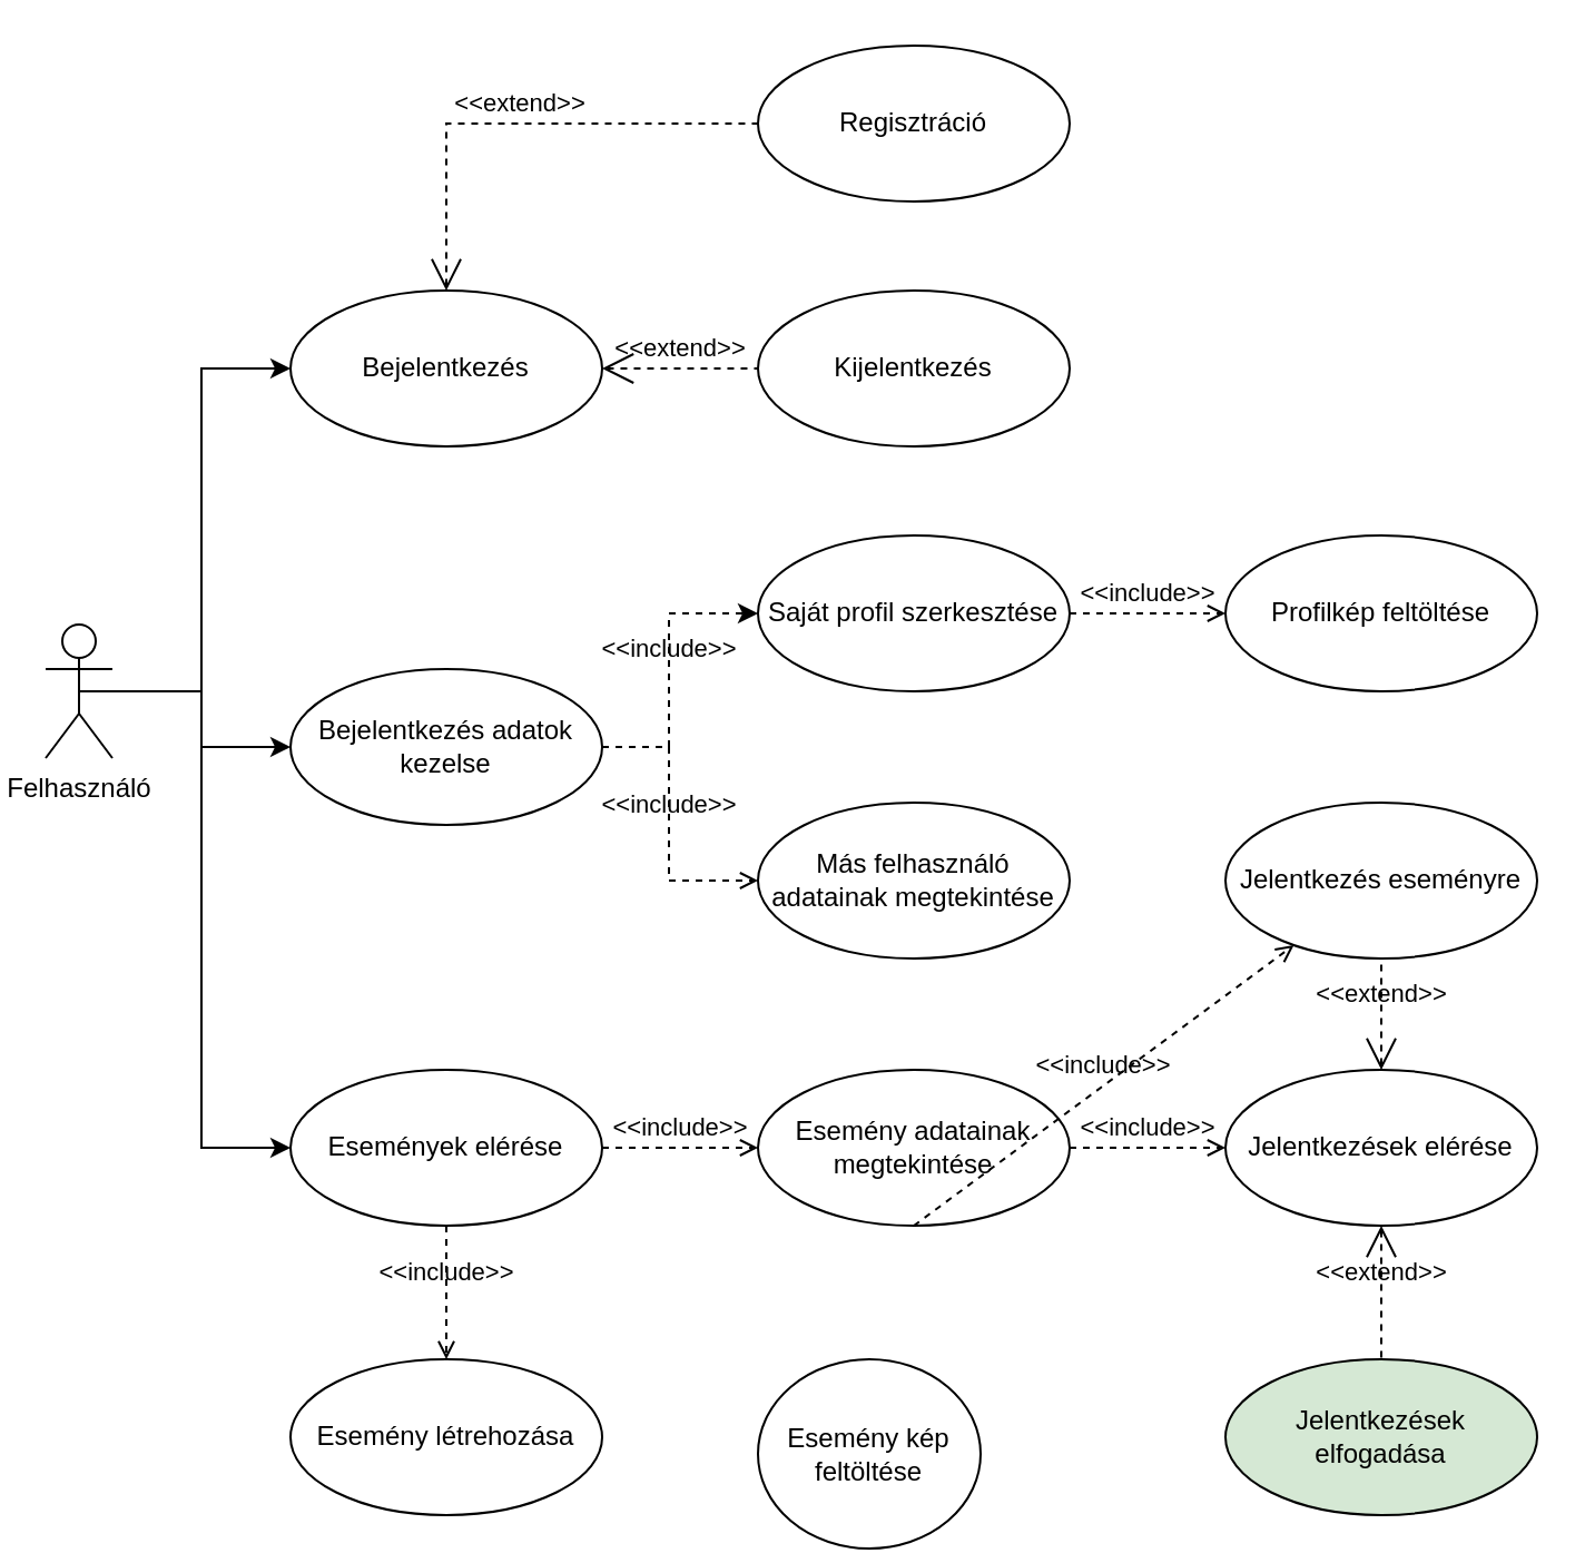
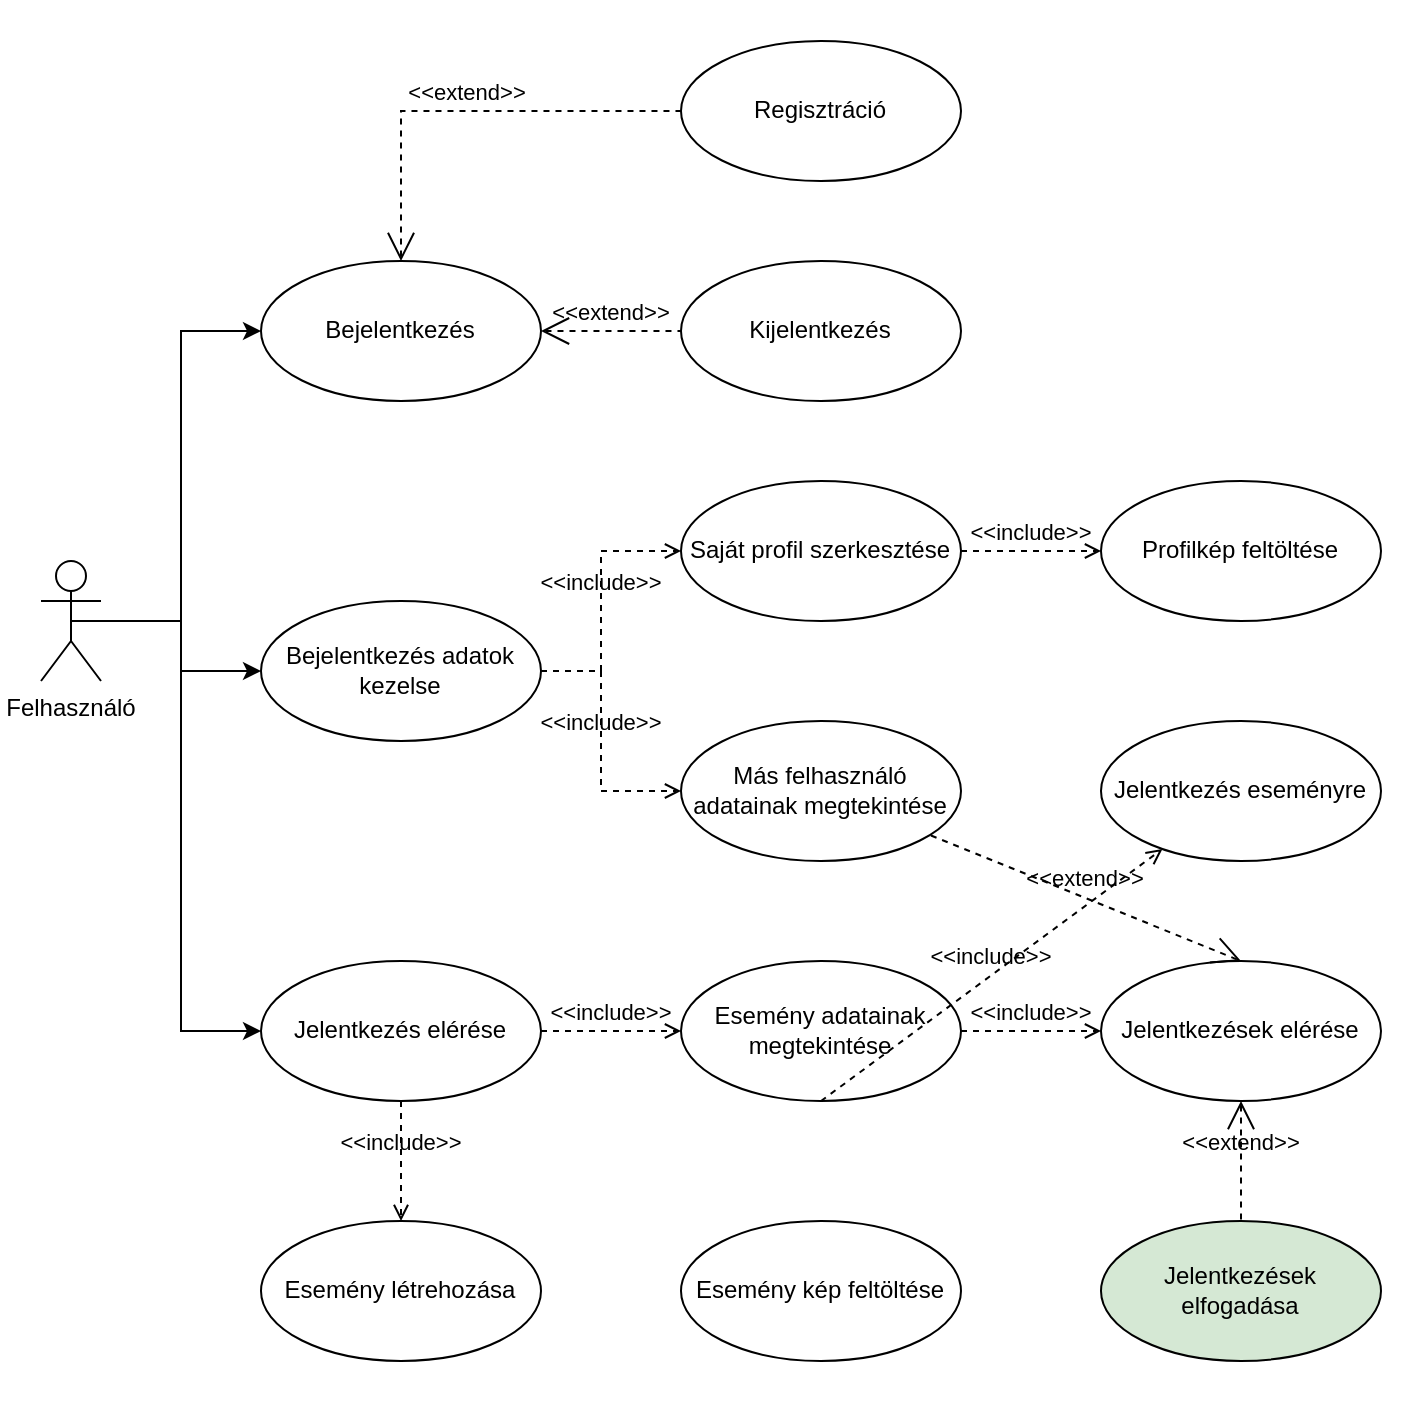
  <mxCell id="0" />
  <mxCell id="1" parent="0" />
  <mxCell id="2" style="edgeStyle=orthogonalEdgeStyle;rounded=0;orthogonalLoop=1;jettySize=auto;html=1;exitX=0.5;exitY=0.5;exitDx=0;exitDy=0;exitPerimeter=0;entryX=0;entryY=0.5;entryDx=0;entryDy=0;" edge="1" parent="1" source="5" target="7"><mxGeometry relative="1" as="geometry" /></mxCell>
  <mxCell id="3" style="edgeStyle=orthogonalEdgeStyle;rounded=0;orthogonalLoop=1;jettySize=auto;html=1;exitX=0.5;exitY=0.5;exitDx=0;exitDy=0;exitPerimeter=0;entryX=0;entryY=0.5;entryDx=0;entryDy=0;" edge="1" parent="1" source="5" target="9"><mxGeometry relative="1" as="geometry"><Array as="points"><mxPoint x="90" y="310" /><mxPoint x="90" y="335" /></Array></mxGeometry></mxCell>
  <mxCell id="4" style="edgeStyle=orthogonalEdgeStyle;rounded=0;orthogonalLoop=1;jettySize=auto;html=1;exitX=0.5;exitY=0.5;exitDx=0;exitDy=0;exitPerimeter=0;entryX=0;entryY=0.5;entryDx=0;entryDy=0;" edge="1" parent="1" source="5" target="18"><mxGeometry relative="1" as="geometry" /></mxCell>
  <mxCell id="5" value="Felhasználó" style="shape=umlActor;html=1;verticalLabelPosition=bottom;verticalAlign=top;align=center;" vertex="1" parent="1"><mxGeometry x="20" y="280" width="30" height="60" as="geometry" /></mxCell>
  <mxCell id="6" value="Regisztráció" style="ellipse;whiteSpace=wrap;html=1;" vertex="1" parent="1"><mxGeometry x="340" y="20" width="140" height="70" as="geometry" /></mxCell>
  <mxCell id="7" value="Bejelentkezés" style="ellipse;whiteSpace=wrap;html=1;" vertex="1" parent="1"><mxGeometry x="130" y="130" width="140" height="70" as="geometry" /></mxCell>
  <mxCell id="8" value="Kijelentkezés" style="ellipse;whiteSpace=wrap;html=1;" vertex="1" parent="1"><mxGeometry x="340" y="130" width="140" height="70" as="geometry" /></mxCell>
  <mxCell id="9" value="Bejelentkezés adatok kezelse" style="ellipse;whiteSpace=wrap;html=1;" vertex="1" parent="1"><mxGeometry x="130" y="300" width="140" height="70" as="geometry" /></mxCell>
  <mxCell id="10" value="Profilkép feltöltése" style="ellipse;whiteSpace=wrap;html=1;" vertex="1" parent="1"><mxGeometry x="550" y="240" width="140" height="70" as="geometry" /></mxCell>
  <mxCell id="11" value="Esemény létrehozása" style="ellipse;whiteSpace=wrap;html=1;" vertex="1" parent="1"><mxGeometry x="130" y="610" width="140" height="70" as="geometry" /></mxCell>
  <mxCell id="12" value="Jelentkezés eseményre" style="ellipse;whiteSpace=wrap;html=1;" vertex="1" parent="1"><mxGeometry x="550" y="360" width="140" height="70" as="geometry" /></mxCell>
  <mxCell id="13" value="&amp;lt;&amp;lt;extend&amp;gt;&amp;gt;" style="edgeStyle=none;html=1;startArrow=open;endArrow=none;startSize=12;verticalAlign=bottom;dashed=1;labelBackgroundColor=none;rounded=0;entryX=0;entryY=0.5;entryDx=0;entryDy=0;exitX=0.5;exitY=0;exitDx=0;exitDy=0;" edge="1" parent="1" source="7" target="6"><mxGeometry width="160" relative="1" as="geometry"><mxPoint x="40" y="310" as="sourcePoint" /><mxPoint x="200" y="310" as="targetPoint" /><Array as="points"><mxPoint x="200" y="55" /></Array></mxGeometry></mxCell>
  <mxCell id="14" value="&amp;lt;&amp;lt;extend&amp;gt;&amp;gt;" style="edgeStyle=none;html=1;startArrow=open;endArrow=none;startSize=12;verticalAlign=bottom;dashed=1;labelBackgroundColor=none;rounded=0;entryX=0;entryY=0.5;entryDx=0;entryDy=0;exitX=1;exitY=0.5;exitDx=0;exitDy=0;" edge="1" parent="1" source="7" target="8"><mxGeometry width="160" relative="1" as="geometry"><mxPoint x="40" y="310" as="sourcePoint" /><mxPoint x="200" y="310" as="targetPoint" /></mxGeometry></mxCell>
  <mxCell id="15" value="Saját profil szerkesztése" style="ellipse;whiteSpace=wrap;html=1;" vertex="1" parent="1"><mxGeometry x="340" y="240" width="140" height="70" as="geometry" /></mxCell>
- <mxCell id="16" value="&amp;lt;&amp;lt;include&amp;gt;&amp;gt;" style="edgeStyle=none;html=1;endArrow=classic;verticalAlign=bottom;dashed=1;labelBackgroundColor=none;rounded=0;exitX=1;exitY=0.5;exitDx=0;exitDy=0;entryX=0;entryY=0.5;entryDx=0;entryDy=0;" edge="1" parent="1" source="9" target="15"><mxGeometry width="160" relative="1" as="geometry"><mxPoint x="40" y="380" as="sourcePoint" /><mxPoint x="200" y="380" as="targetPoint" /><Array as="points"><mxPoint x="300" y="335" /><mxPoint x="300" y="275" /></Array></mxGeometry></mxCell>
+ <mxCell id="16" value="&amp;lt;&amp;lt;include&amp;gt;&amp;gt;" style="edgeStyle=none;html=1;endArrow=open;verticalAlign=bottom;dashed=1;labelBackgroundColor=none;rounded=0;exitX=1;exitY=0.5;exitDx=0;exitDy=0;entryX=0;entryY=0.5;entryDx=0;entryDy=0;" edge="1" parent="1" source="9" target="15"><mxGeometry width="160" relative="1" as="geometry"><mxPoint x="40" y="380" as="sourcePoint" /><mxPoint x="200" y="380" as="targetPoint" /><Array as="points"><mxPoint x="300" y="335" /><mxPoint x="300" y="275" /></Array></mxGeometry></mxCell>
  <mxCell id="17" value="&amp;lt;&amp;lt;include&amp;gt;&amp;gt;" style="edgeStyle=none;html=1;endArrow=open;verticalAlign=bottom;dashed=1;labelBackgroundColor=none;rounded=0;entryX=0;entryY=0.5;entryDx=0;entryDy=0;exitX=1;exitY=0.5;exitDx=0;exitDy=0;" edge="1" parent="1" source="15" target="10"><mxGeometry width="160" relative="1" as="geometry"><mxPoint x="40" y="380" as="sourcePoint" /><mxPoint x="200" y="380" as="targetPoint" /></mxGeometry></mxCell>
- <mxCell id="18" value="Események elérése" style="ellipse;whiteSpace=wrap;html=1;" vertex="1" parent="1"><mxGeometry x="130" y="480" width="140" height="70" as="geometry" /></mxCell>
+ <mxCell id="18" value="Jelentkezés elérése" style="ellipse;whiteSpace=wrap;html=1;" vertex="1" parent="1"><mxGeometry x="130" y="480" width="140" height="70" as="geometry" /></mxCell>
  <mxCell id="19" value="Más felhasználó adatainak megtekintése" style="ellipse;whiteSpace=wrap;html=1;" vertex="1" parent="1"><mxGeometry x="340" y="360" width="140" height="70" as="geometry" /></mxCell>
  <mxCell id="20" value="&amp;lt;&amp;lt;include&amp;gt;&amp;gt;" style="edgeStyle=none;html=1;endArrow=open;verticalAlign=bottom;dashed=1;labelBackgroundColor=none;rounded=0;entryX=0;entryY=0.5;entryDx=0;entryDy=0;exitX=1;exitY=0.5;exitDx=0;exitDy=0;" edge="1" parent="1" source="9" target="19"><mxGeometry width="160" relative="1" as="geometry"><mxPoint x="40" y="380" as="sourcePoint" /><mxPoint x="200" y="380" as="targetPoint" /><Array as="points"><mxPoint x="300" y="335" /><mxPoint x="300" y="395" /></Array></mxGeometry></mxCell>
  <mxCell id="21" value="Esemény adatainak megtekintése" style="ellipse;whiteSpace=wrap;html=1;" vertex="1" parent="1"><mxGeometry x="340" y="480" width="140" height="70" as="geometry" /></mxCell>
  <mxCell id="22" value="&amp;lt;&amp;lt;include&amp;gt;&amp;gt;" style="edgeStyle=none;html=1;endArrow=open;verticalAlign=bottom;dashed=1;labelBackgroundColor=none;rounded=0;entryX=0;entryY=0.5;entryDx=0;entryDy=0;exitX=1;exitY=0.5;exitDx=0;exitDy=0;" edge="1" parent="1" source="18" target="21"><mxGeometry width="160" relative="1" as="geometry"><mxPoint x="40" y="380" as="sourcePoint" /><mxPoint x="200" y="380" as="targetPoint" /></mxGeometry></mxCell>
  <mxCell id="23" value="&amp;lt;&amp;lt;include&amp;gt;&amp;gt;" style="edgeStyle=none;html=1;endArrow=open;verticalAlign=bottom;dashed=1;labelBackgroundColor=none;rounded=0;entryX=0.5;entryY=0;entryDx=0;entryDy=0;exitX=0.5;exitY=1;exitDx=0;exitDy=0;" edge="1" parent="1" source="18" target="11"><mxGeometry width="160" relative="1" as="geometry"><mxPoint x="40" y="380" as="sourcePoint" /><mxPoint x="200" y="380" as="targetPoint" /></mxGeometry></mxCell>
  <mxCell id="24" value="Jelentkezések elfogadása" style="ellipse;whiteSpace=wrap;html=1;fillColor=#d5e8d4;" vertex="1" parent="1"><mxGeometry x="550" y="610" width="140" height="70" as="geometry" /></mxCell>
  <mxCell id="25" value="&amp;lt;&amp;lt;extend&amp;gt;&amp;gt;" style="edgeStyle=none;html=1;startArrow=open;endArrow=none;startSize=12;verticalAlign=bottom;dashed=1;labelBackgroundColor=none;rounded=0;entryX=0.5;entryY=0;entryDx=0;entryDy=0;exitX=0.5;exitY=1;exitDx=0;exitDy=0;" edge="1" parent="1" source="28" target="24"><mxGeometry width="160" relative="1" as="geometry"><mxPoint x="20" y="380" as="sourcePoint" /><mxPoint x="180" y="380" as="targetPoint" /></mxGeometry></mxCell>
- <mxCell id="26" value="Esemény kép feltöltése" style="ellipse;whiteSpace=wrap;html=1;" vertex="1" parent="1"><mxGeometry x="340" y="610" width="100" height="85" as="geometry" /></mxCell>
+ <mxCell id="26" value="Esemény kép feltöltése" style="ellipse;whiteSpace=wrap;html=1;" vertex="1" parent="1"><mxGeometry x="340" y="610" width="140" height="70" as="geometry" /></mxCell>
  <mxCell id="27" value="&amp;lt;&amp;lt;include&amp;gt;&amp;gt;" style="edgeStyle=none;html=1;endArrow=open;verticalAlign=bottom;dashed=1;labelBackgroundColor=none;rounded=0;exitX=0.5;exitY=1;exitDx=0;exitDy=0;" edge="1" parent="1" source="21" target="12"><mxGeometry width="160" relative="1" as="geometry"><mxPoint x="40" y="380" as="sourcePoint" /><mxPoint x="200" y="380" as="targetPoint" /></mxGeometry></mxCell>
  <mxCell id="28" value="Jelentkezések elérése" style="ellipse;whiteSpace=wrap;html=1;" vertex="1" parent="1"><mxGeometry x="550" y="480" width="140" height="70" as="geometry" /></mxCell>
- <mxCell id="29" value="&amp;lt;&amp;lt;extend&amp;gt;&amp;gt;" style="edgeStyle=none;html=1;startArrow=open;endArrow=none;startSize=12;verticalAlign=bottom;dashed=1;labelBackgroundColor=none;rounded=0;exitX=0.5;exitY=0;exitDx=0;exitDy=0;entryX=0.5;entryY=1;entryDx=0;entryDy=0;" edge="1" parent="1" source="28" target="12"><mxGeometry width="160" relative="1" as="geometry"><mxPoint x="30" y="380" as="sourcePoint" /><mxPoint x="190" y="380" as="targetPoint" /></mxGeometry></mxCell>
+ <mxCell id="29" value="&amp;lt;&amp;lt;extend&amp;gt;&amp;gt;" style="edgeStyle=none;html=1;startArrow=open;endArrow=none;startSize=12;verticalAlign=bottom;dashed=1;labelBackgroundColor=none;rounded=0;exitX=0.5;exitY=0;exitDx=0;exitDy=0;" edge="1" parent="1" source="28" target="19"><mxGeometry width="160" relative="1" as="geometry"><mxPoint x="30" y="380" as="sourcePoint" /><mxPoint x="190" y="380" as="targetPoint" /></mxGeometry></mxCell>
  <mxCell id="30" value="&amp;lt;&amp;lt;include&amp;gt;&amp;gt;" style="edgeStyle=none;html=1;endArrow=open;verticalAlign=bottom;dashed=1;labelBackgroundColor=none;rounded=0;entryX=0;entryY=0.5;entryDx=0;entryDy=0;exitX=1;exitY=0.5;exitDx=0;exitDy=0;" edge="1" parent="1" source="21" target="28"><mxGeometry width="160" relative="1" as="geometry"><mxPoint x="40" y="380" as="sourcePoint" /><mxPoint x="200" y="380" as="targetPoint" /></mxGeometry></mxCell>
